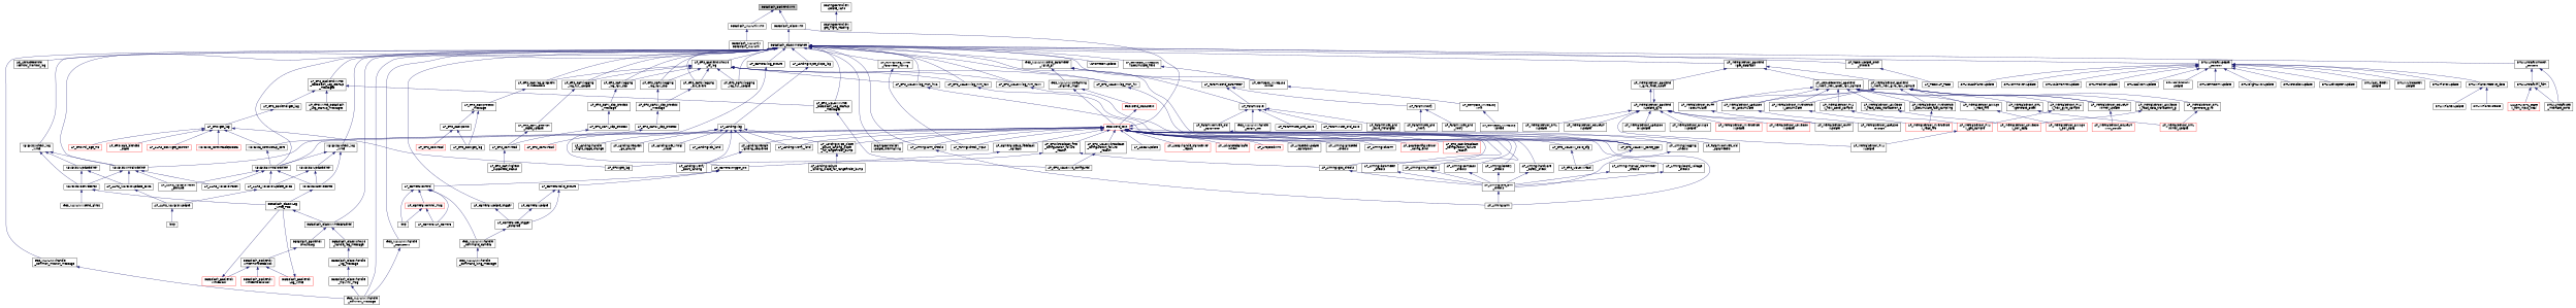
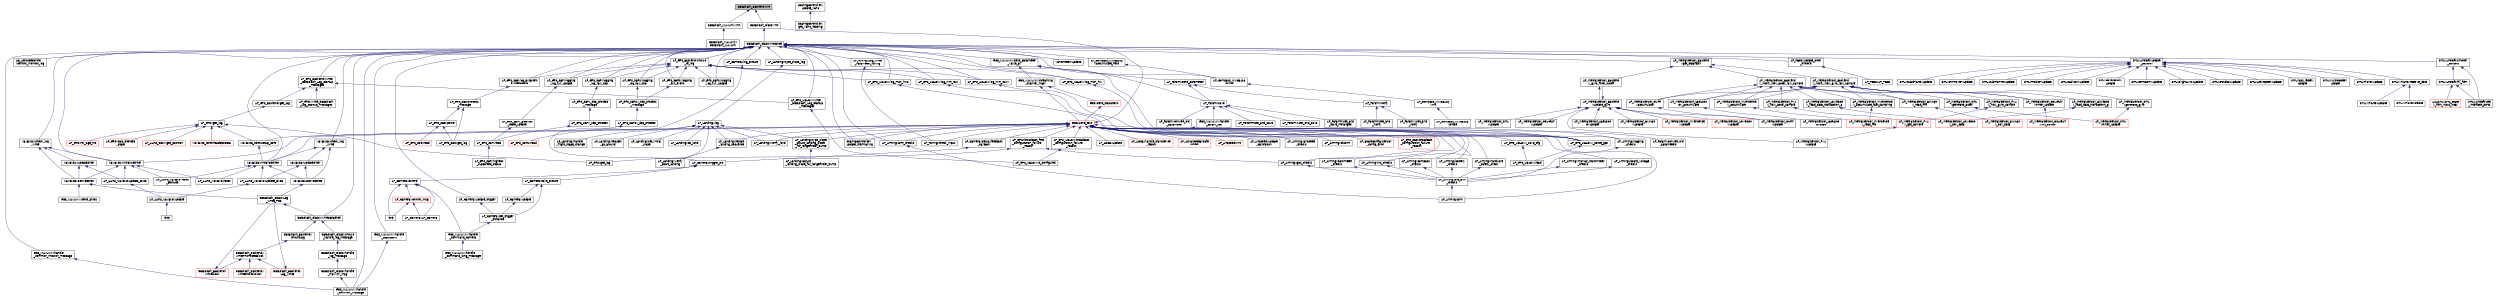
  digraph {
    fontname="DejaVu Sans"
    rankdir=TB
    node [color=black fillcolor=white fontname="DejaVu Sans" fontsize=10 shape=record style=filled]
    edge [color=midnightblue dir=back fontname="DejaVu Sans" fontsize=10 labelfontname=Helvetica labelfontsize=10 style=solid]
    n1 [fillcolor=grey75 fontcolor=black height=0.2 label="DataFlash_Backend::Init" width=0.4]
    n2 [height=0.2 label="DataFlash_MAVLink::Init" width=0.4]
    n3 [height=0.2 label="DataFlash_Class::Init" width=0.4]
    n4 [height=0.2 label="DataFlash_MAVLink::\lDataFlash_MAVLink" width=0.4]
    n5 [height=0.2 label="DataFlash_Class::instance" width=0.4]
    n6 [height=0.2 label="AC_AttitudeControl\l::control_monitor_log" width=0.4]
    n7 [height=0.2 label="AP_Arming::logging\l_checks" width=0.4]
    n8 [height=0.2 label="AP_Arming::arm_checks" width=0.4]
    n9 [height=0.2 label="AP_Camera::log_picture" width=0.4]
    n10 [height=0.2 label="AP_Camera::update_trigger" width=0.4]
    n11 [height=0.2 label="AP_Compass_MMC3416\l::timer" width=0.4]
    n12 [height=0.2 label="AP_Compass_MMC3416\l::accumulate_field" width=0.4]
    n13 [height=0.2 label="AP_GPS_SBF::log_ExtEvent\lPVTGeodetic" width=0.4]
    n14 [height=0.2 label="AP_GPS_SBP::logging\l_log_full_update" width=0.4]
    n15 [height=0.2 label="AP_GPS_SBP::logging\l_log_raw_sbp" width=0.4]
    n16 [height=0.2 label="AP_GPS_SBP2::logging\l_log_full_update" width=0.4]
    n17 [height=0.2 label="AP_GPS_SBP2::logging\l_log_raw_sbp" width=0.4]
    n18 [height=0.2 label="AP_GPS_SBP2::logging\l_ext_event" width=0.4]
    n19 [height=0.2 label="AP_GPS_UBLOX::log_mon_hw" width=0.4]
    n20 [height=0.2 label="AP_GPS_UBLOX::log_mon_hw2" width=0.4]
    n21 [height=0.2 label="AP_GPS_UBLOX::log_rxm_raw" width=0.4]
    n22 [height=0.2 label="AP_GPS_UBLOX::log_rxm_rawx" width=0.4]
    n23 [height=0.2 label="AP_GPS_UBLOX::Write\l_DataFlash_Log_Startup\l_messages" width=0.4]
    n24 [height=0.2 label="AP_GPS_Backend::Write\l_DataFlash_Log_Startup\l_messages" width=0.4]
    n25 [height=0.2 label="NavEKF3::InitialiseFilter" width=0.4]
    n26 [height=0.2 label="DataFlash_Class::WritesEnabled" width=0.4]
    n27 [height=0.2 label="GCS_MAVLINK::handle\l_common_message" width=0.4]
    n28 [height=0.2 label="AP_GPS_Backend::should\l_df_log" width=0.4]
    n29 [height=0.2 label="AP_InertialSensor_Backend\l::get_dataflash" width=0.4]
    n30 [height=0.2 label="AP_Landing::type_slope_log" width=0.4]
    n31 [height=0.2 label="NavEKF2::check_log\l_write" width=0.4]
    n32 [height=0.2 label="NavEKF2::InitialiseFilter" width=0.4]
    n33 [height=0.2 label="NavEKF3::check_log\l_write" width=0.4]
    n34 [height=0.2 label="SoaringController::\lupdate_thermalling" width=0.4]
    n35 [height=0.2 label="Variometer::update" width=0.4]
    n36 [height=0.2 label="AP_TECS::update_pitch\l_throttle" width=0.4]
    n37 [height=0.2 label="AP_Tuning::Log_Write\l_Parameter_Tuning" width=0.4]
    n38 [height=0.2 label="GCS_MAVLINK::handle\l_statustext" width=0.4]
    n39 [height=0.2 label="GCS_MAVLINK::handle\l_common_mission_message" width=0.4]
    n40 [height=0.2 label="GCS_MAVLINK::send_parameter\l_value_all" width=0.4]
    n41 [height=0.2 label="SITL::Aircraft::update\l_position" width=0.4]
    n42 [height=0.2 label="SITL::Aircraft::smooth\l_sensors" width=0.4]
    n43 [height=0.2 label="AP_Arming::pre_arm\l_checks" width=0.4]
    n44 [height=0.2 label="AP_Arming::arm" width=0.4]
    n45 [height=0.2 label="AP_Camera::trigger_pic" width=0.4]
    n46 [height=0.2 label="AP_Camera::set_trigger\l_distance" width=0.4]
    n47 [height=0.2 label="AP_Compass_MMC3416\l::init" width=0.4]
    n48 [height=0.2 label="AP_GPS_SBF::process\l_message" width=0.4]
    n49 [height=0.2 label="AP_GPS_SBP::_attempt\l_state_update" width=0.4]
    n50 [height=0.2 label="AP_GPS_SBP::_sbp_process\l_message" width=0.4]
    n51 [height=0.2 label="AP_GPS_SBP2::_sbp_process\l_message" width=0.4]
    n52 [height=0.2 label="AP_GPS_UBLOX::_parse_gps" width=0.4]
    n53 [height=0.2 label="AP_GPS_UBLOX::is_configured" width=0.4]
    n54 [height=0.2 label="AP_GPS_Backend::get_lag" width=0.4]
    n55 [height=0.2 label="AP_GPS::Write_DataFlash\l_Log_Startup_messages" width=0.4]
    n56 [height=0.2 label="AP_AHRS_NavEKF::update_EKF3" width=0.4]
    n57 [height=0.2 label="AP_AHRS_NavEKF::reset" width=0.4]
    n58 [height=0.2 label="AP_AHRS_NavEKF::reset\l_attitude" width=0.4]
    n59 [height=0.2 label="NavEKF3::activeCores" width=0.4]
    n60 [height=0.2 label="DataFlash_Backend::\lShouldLog" width=0.4]
    n61 [height=0.2 label="DataFlash_Class::should\l_handle_log_message" width=0.4]
    n62 [height=0.2 label="AP_InertialSensor_Backend\l::_gyro_filter_cutoff" width=0.4]
-   n63 [height=0.2 label="AP_AttitudeControl_Backend\l::_notify_new_accel_raw_sample" width=0.4]
+   n63 [height=0.2 label="AP_InertialSensor_Backend\l::_notify_new_accel_raw_sample" width=0.4]
    n64 [height=0.2 label="AP_InertialSensor_Backend\l::_notify_new_gyro_raw_sample" width=0.4]
    n65 [height=0.2 label="AP_Landing::log" width=0.4]
    n66 [height=0.2 label="NavEKF2::activeCores" width=0.4]
    n67 [height=0.2 label="NavEKF2::UpdateFilter" width=0.4]
    n68 [height=0.2 label="AP_AHRS_NavEKF::update_EKF2" width=0.4]
    n69 [height=0.2 label="NavEKF3::UpdateFilter" width=0.4]
    n70 [height=0.2 label="AP_TECS::AP_TECS" width=0.4]
    n71 [height=0.2 label="AP_Tuning::check_input" width=0.4]
    n72 [height=0.2 label="AP_Param::save" width=0.4]
    n73 [height=0.2 label="AP_Param::send_parameter" width=0.4]
    n74 [height=0.2 label="GCS_MAVLINK::streaming\l_channel_mask" width=0.4]
    n75 [height=0.2 label="SITL::Balloon::update" width=0.4]
    n76 [height=0.2 label="SITL::Calibration::\lupdate" width=0.4]
    n77 [height=0.2 label="SITL::CRRCSim::update" width=0.4]
    n78 [height=0.2 label="SITL::FlightAxis::update" width=0.4]
    n79 [height=0.2 label="SITL::Gazebo::update" width=0.4]
    n80 [height=0.2 label="SITL::Helicopter::update" width=0.4]
    n81 [height=0.2 label="SITL::last_letter::\lupdate" width=0.4]
    n82 [height=0.2 label="SITL::MultiCopter::\lupdate" width=0.4]
    n83 [height=0.2 label="SITL::Plane::update" width=0.4]
    n84 [height=0.2 label="SITL::QuadPlane::update" width=0.4]
    n85 [height=0.2 label="SITL::SimRover::update" width=0.4]
    n86 [height=0.2 label="SITL::Submarine::update" width=0.4]
    n87 [height=0.2 label="SITL::Tracker::update" width=0.4]
    n88 [height=0.2 label="SITL::XPlane::receive_data" width=0.4]
    n89 [height=0.2 label="SITL::Aircraft::fill_fdm" width=0.4]
    n90 [height=0.2 label="SITL::Aircraft::set\l_interface_ports" width=0.4]
    n91 [height=0.2 label="AP_Camera::control" width=0.4]
    n92 [height=0.2 label="AP_Camera::take_picture" width=0.4]
    n93 [height=0.2 label="AP_Camera::AP_Camera" width=0.4]
    n94 [color=red height=0.2 label="AP_Camera::control_msg" width=0.4]
    n95 [height=0.2 label=loop width=0.4]
    n96 [height=0.2 label="GCS_MAVLINK::handle\l_command_camera" width=0.4]
    n97 [height=0.2 label="AP_Camera::update" width=0.4]
    n98 [height=0.2 label="GCS_MAVLINK::handle\l_command_long_message" width=0.4]
    n99 [height=0.2 label="AP_Compass_MMC3416\l::probe" width=0.4]
    n100 [height=0.2 label="AP_GPS_SBF::get_lag" width=0.4]
    n101 [height=0.2 label="AP_GPS_SBF::parse" width=0.4]
    n102 [color=red height=0.2 label="AP_GPS_SBF::read" width=0.4]
    n103 [height=0.2 label="AP_GPS_SBP::read" width=0.4]
    n104 [height=0.2 label="AP_GPS_SBP::highest\l_supported_status" width=0.4]
    n105 [height=0.2 label="AP_GPS_SBP::_sbp_process" width=0.4]
    n106 [height=0.2 label="AP_GPS_SBP2::_sbp_process" width=0.4]
    n107 [color=red height=0.2 label="AP_GPS_SBP2::read" width=0.4]
    n108 [height=0.2 label="AP_GPS_UBLOX::read" width=0.4]
    n109 [height=0.2 label="AP_GPS::get_lag" width=0.4]
    n110 [color=red height=0.2 label="AP_GPS::calc_blended\l_state" width=0.4]
    n111 [height=0.2 label="AP_GPS::get_lag" width=0.4]
    n112 [color=red height=0.2 label="AP_AHRS_DCM::get_position" width=0.4]
    n113 [color=red height=0.2 label="NavEKF3_core::readGpsData" width=0.4]
    n114 [color=red height=0.2 label="AP_GPS::rtk_age_ms" width=0.4]
    n115 [height=0.2 label="NavEKF3_core::setup_core" width=0.4]
    n116 [height=0.2 label="AP_AHRS_NavEKF::update" width=0.4]
    n117 [height=0.2 label="DataFlash_Class::Log\l_Write_POS" width=0.4]
    n118 [height=0.2 label=loop width=0.4]
    n119 [height=0.2 label="DataFlash_Backend::\lWritePrioritisedBlock" width=0.4]
    n120 [height=0.2 label="DataFlash_Class::handle\l_log_message" width=0.4]
    n121 [color=red height=0.2 label="DataFlash_Backend::\lLog_Write" width=0.4]
    n122 [color=red height=0.2 label="DataFlash_Backend::\lWriteBlock" width=0.4]
    n123 [color=red height=0.2 label="DataFlash_Backend::\lWriteCriticalBlock" width=0.4]
    n124 [height=0.2 label="DataFlash_Class::handle\l_mavlink_msg" width=0.4]
    n125 [height=0.2 label="AP_InertialSensor_Backend\l::update_gyro" width=0.4]
    n126 [height=0.2 label="AP_InertialSensor_L3G4200\lD::_accumulate" width=0.4]
    n127 [height=0.2 label="AP_InertialSensor_Invensense\l::_accumulate" width=0.4]
    n128 [height=0.2 label="AP_InertialSensor_Invensense\l::_accumulate_fast_sampling" width=0.4]
    n129 [height=0.2 label="AP_InertialSensor_PX4\l::_new_accel_sample" width=0.4]
    n130 [height=0.2 label="AP_InertialSensor_LSM9DS0\l::_read_data_transaction_a" width=0.4]
    n131 [height=0.2 label="AP_InertialSensor_BMI160\l::_read_fifo" width=0.4]
    n132 [height=0.2 label="AP_InertialSensor_QURT\l::accumulate" width=0.4]
    n133 [height=0.2 label="AP_InertialSensor_SITL\l::generate_accel" width=0.4]
    n134 [height=0.2 label="AP_InertialSensor_QFLIGHT\l::timer_update" width=0.4]
    n135 [height=0.2 label="AP_InertialSensor_PX4\l::_new_gyro_sample" width=0.4]
    n136 [height=0.2 label="AP_InertialSensor_LSM9DS0\l::_read_data_transaction_g" width=0.4]
    n137 [height=0.2 label="AP_InertialSensor_SITL\l::generate_gyro" width=0.4]
    n138 [color=red height=0.2 label="AP_InertialSensor_LSM9DS0\l::update" width=0.4]
    n139 [height=0.2 label="AP_InertialSensor_SITL\l::update" width=0.4]
    n140 [height=0.2 label="AP_InertialSensor_QFLIGHT\l::update" width=0.4]
    n141 [height=0.2 label="AP_InertialSensor_QURT\l::update" width=0.4]
    n142 [height=0.2 label="AP_InertialSensor_PX4\l::update" width=0.4]
    n143 [height=0.2 label="AP_InertialSensor_L3G4200\lD::update" width=0.4]
    n144 [height=0.2 label="AP_InertialSensor_BMI160\l::update" width=0.4]
    n145 [color=red height=0.2 label="AP_InertialSensor_Invensense\l::update" width=0.4]
    n146 [height=0.2 label="AP_InertialSensor_L3G4200\lD::start" width=0.4]
    n147 [color=red height=0.2 label="AP_InertialSensor_Invensense\l::_read_fifo" width=0.4]
    n148 [color=red height=0.2 label="AP_InertialSensor_PX4\l::_get_sample" width=0.4]
    n149 [color=red height=0.2 label="AP_InertialSensor_LSM9DS0\l::_poll_data" width=0.4]
    n150 [color=red height=0.2 label="AP_InertialSensor_BMI160\l::_poll_data" width=0.4]
    n151 [color=red height=0.2 label="AP_InertialSensor_SITL\l::timer_update" width=0.4]
    n152 [color=red height=0.2 label="AP_InertialSensor_QFLIGHT\l::init_sensor" width=0.4]
    n153 [height=0.2 label="AP_Landing::do_land" width=0.4]
    n154 [height=0.2 label="AP_Landing::handle\l_flight_stage_change" width=0.4]
    n155 [height=0.2 label="AP_Landing::request\l_go_around" width=0.4]
    n156 [height=0.2 label="AP_Landing::restart\l_landing_sequence" width=0.4]
    n157 [height=0.2 label="AP_Landing::verify\l_abort_landing" width=0.4]
    n158 [height=0.2 label="AP_Landing::set_initial\l_slope" width=0.4]
    n159 [height=0.2 label="AP_Landing::type_slope\l_adjust_landing_slope\l_for_rangefinder_bump" width=0.4]
    n160 [height=0.2 label="AP_Landing::verify_land" width=0.4]
    n161 [height=0.2 label="AP_Landing::adjust\l_landing_slope_for_rangefinder_bump" width=0.4]
    n162 [height=0.2 label="GCS_MAVLINK::send_ahrs2" width=0.4]
    n163 [height=0.2 label="SoaringController::\lupdate_vario" width=0.4]
-   n164 [height=0.2 label="SoaringController::\lget_flight_reading" width=0.4]
+   n164 [height=0.2 label="SoaringController::\lget_vario_reading" width=0.4]
    n165 [height=0.2 label="AP_Param::convert_old\l_parameter" width=0.4]
    n166 [height=0.2 label="GCS_MAVLINK::handle\l_param_set" width=0.4]
    n167 [height=0.2 label="AP_ParamT::set_and_save" width=0.4]
    n168 [height=0.2 label="AP_ParamV::set_and_save" width=0.4]
    n169 [height=0.2 label="AP_ParamT::set_and\l_save_ifchanged" width=0.4]
    n170 [height=0.2 label="AP_Param::notify" width=0.4]
    n171 [color=red height=0.2 label="GCS::send_text" width=0.4]
    n172 [color=red height=0.2 label="GCS::send_statustext" width=0.4]
    n173 [height=0.2 label="AP_Param::convert_old\l_parameters" width=0.4]
    n174 [height=0.2 label="AP_ParamT::set_and\l_notify" width=0.4]
    n175 [height=0.2 label="AP_ParamV::set_and\l_notify" width=0.4]
    n176 [height=0.2 label="AP_ADSB::update" width=0.4]
    n177 [color=red height=0.2 label="AP_ADSB::handle_transceiver\l_report" width=0.4]
    n178 [color=red height=0.2 label="AP_AdvancedFailsafe\l::check" width=0.4]
    n179 [color=red height=0.2 label="AP_Airspeed::init" width=0.4]
    n180 [height=0.2 label="AP_Airspeed::update\l_calibration" width=0.4]
    n181 [height=0.2 label="AP_Arming::barometer\l_checks" width=0.4]
    n182 [height=0.2 label="AP_Arming::airspeed\l_checks" width=0.4]
    n183 [height=0.2 label="AP_Arming::ins_checks" width=0.4]
    n184 [height=0.2 label="AP_Arming::compass\l_checks" width=0.4]
    n185 [height=0.2 label="AP_Arming::gps_checks" width=0.4]
    n186 [height=0.2 label="AP_Arming::battery\l_checks" width=0.4]
    n187 [height=0.2 label="AP_Arming::hardware\l_safety_check" width=0.4]
    n188 [height=0.2 label="AP_Arming::board_voltage\l_checks" width=0.4]
    n189 [height=0.2 label="AP_Arming::disarm" width=0.4]
    n190 [color=red height=0.2 label="AP_BoardConfig::sensor\l_config_error" width=0.4]
    n191 [height=0.2 label="AP_Camera::setup_feedback\l_callback" width=0.4]
    n192 [height=0.2 label="AP_GPS::broadcast_first\l_configuration_failure\l_reason" width=0.4]
    n193 [color=red height=0.2 label="AP_GPS_SBF::broadcast\l_configuration_failure\l_reason" width=0.4]
    n194 [height=0.2 label="AP_GPS_UBLOX::_save_cfg" width=0.4]
    n195 [height=0.2 label="AP_GPS_UBLOX::broadcast\l_configuration_failure\l_reason" width=0.4]
    n196 [height=0.2 label="AP_Arming::manual_transmitter\l_checks" width=0.4]
    n197 [height=0.2 label="SITL::XPlane::update" width=0.4]
    n198 [height=0.2 label="SITL::XPlane::create" width=0.4]
    n199 [color=red height=0.2 label="HALSITL::SITL_State\l::_fdm_input_local" width=0.4]
    n1 -> n2
    n1 -> n3
    n2 -> n4
    n3 -> n5
    n5 -> n6
    n5 -> n7
    n5 -> n8
    n5 -> n9
    n5 -> n10
    n5 -> n11
    n5 -> n12
    n5 -> n13
    n5 -> n14
    n5 -> n15
    n5 -> n16
    n5 -> n17
    n5 -> n18
    n5 -> n19
    n5 -> n20
    n5 -> n21
    n5 -> n22
    n5 -> n23
    n5 -> n24
    n5 -> n25
    n5 -> n26
    n5 -> n27
    n5 -> n28
    n5 -> n29
    n5 -> n30
    n5 -> n31
    n5 -> n32
    n5 -> n33
    n5 -> n34
    n5 -> n35
    n5 -> n36
    n5 -> n37
    n5 -> n38
    n5 -> n39
    n5 -> n40
    n5 -> n41
    n5 -> n42
    n7 -> n43
    n8 -> n44
    n9 -> n45
    n10 -> n46
    n11 -> n47
    n12 -> n11
    n13 -> n48
    n14 -> n49
    n15 -> n50
    n17 -> n51
    n18 -> n51
    n19 -> n52
    n20 -> n52
    n21 -> n52
    n22 -> n52
    n23 -> n53
    n24 -> n23
    n24 -> n54
    n24 -> n55
    n25 -> n56
    n25 -> n57
    n25 -> n58
    n25 -> n59
    n26 -> n60
    n26 -> n61
    n28 -> n13
    n28 -> n14
    n28 -> n15
    n28 -> n16
    n28 -> n17
    n28 -> n18
    n28 -> n19
    n28 -> n20
    n28 -> n21
    n28 -> n22
    n29 -> n62
    n29 -> n63
    n29 -> n64
    n30 -> n65
    n31 -> n32
    n31 -> n66
    n31 -> n67
    n32 -> n57
    n32 -> n58
    n32 -> n66
    n32 -> n68
    n33 -> n25
    n33 -> n59
    n33 -> n69
    n36 -> n70
    n37 -> n71
    n38 -> n27
    n39 -> n27
    n40 -> n72
    n40 -> n73
    n40 -> n74
    n41 -> n75
    n41 -> n76
    n41 -> n77
    n41 -> n78
    n41 -> n79
    n41 -> n80
    n41 -> n81
    n41 -> n82
    n41 -> n83
    n41 -> n84
    n41 -> n85
    n41 -> n86
    n41 -> n87
    n41 -> n88
    n42 -> n89
    n42 -> n90
    n43 -> n44
    n45 -> n91
    n45 -> n92
    n46 -> n96
    n47 -> n99
    n48 -> n100
    n48 -> n101
    n49 -> n103
    n50 -> n105
    n51 -> n106
    n52 -> n108
    n54 -> n109
    n56 -> n116
    n59 -> n117
    n60 -> n119
    n61 -> n120
    n62 -> n125
    n63 -> n126
    n63 -> n127
    n63 -> n128
    n63 -> n129
    n63 -> n130
    n63 -> n131
    n63 -> n132
    n63 -> n133
    n63 -> n134
    n64 -> n126
    n64 -> n127
    n64 -> n128
    n64 -> n131
    n64 -> n132
    n64 -> n134
    n64 -> n135
    n64 -> n136
    n64 -> n137
    n65 -> n153
    n65 -> n154
    n65 -> n155
    n65 -> n156
    n65 -> n157
    n65 -> n158
    n65 -> n159
    n65 -> n160
    n66 -> n117
    n66 -> n162
    n67 -> n66
    n67 -> n68
    n68 -> n116
    n69 -> n56
    n69 -> n59
    n72 -> n165
    n72 -> n166
    n72 -> n167
    n72 -> n168
    n72 -> n169
    n73 -> n72
    n73 -> n170
    n74 -> n171
    n74 -> n172
    n88 -> n197
    n88 -> n198
    n89 -> n90
    n89 -> n199
    n91 -> n93
    n91 -> n94
    n91 -> n95
    n91 -> n96
    n92 -> n46
    n92 -> n97
    n94 -> n93
    n94 -> n95
    n96 -> n98
    n97 -> n46
    n101 -> n100
    n101 -> n102
    n103 -> n104
    n105 -> n103
    n106 -> n107
    n109 -> n110
    n109 -> n111
    n109 -> n112
    n109 -> n113
    n109 -> n114
    n109 -> n115
    n115 -> n25
    n116 -> n118
    n117 -> n26
    n119 -> n121
    n119 -> n122
    n119 -> n123
    n120 -> n124
    n121 -> n117
    n122 -> n117
    n124 -> n27
    n125 -> n62
    n125 -> n138
    n125 -> n139
    n125 -> n140
    n125 -> n141
    n125 -> n142
    n125 -> n143
    n125 -> n144
    n125 -> n145
    n126 -> n146
    n127 -> n147
    n128 -> n147
    n129 -> n148
    n130 -> n149
    n131 -> n150
    n132 -> n141
    n133 -> n151
    n134 -> n152
    n135 -> n148
    n136 -> n149
    n137 -> n151
    n148 -> n142
    n156 -> n157
    n159 -> n161
    n163 -> n164
    n165 -> n173
    n170 -> n174
    n170 -> n175
    n171 -> n3
    n171 -> n7
    n171 -> n8
    n171 -> n25
    n171 -> n32
    n171 -> n34
    n171 -> n44
    n171 -> n52
    n171 -> n71
    n171 -> n115
    n171 -> n156
    n171 -> n159
    n171 -> n160
    n171 -> n176
    n171 -> n177
    n171 -> n178
    n171 -> n179
    n171 -> n180
    n171 -> n181
    n171 -> n182
    n171 -> n183
    n171 -> n184
    n171 -> n185
    n171 -> n186
    n171 -> n187
    n171 -> n188
    n171 -> n189
    n171 -> n190
    n171 -> n191
    n171 -> n192
    n171 -> n193
    n171 -> n194
    n171 -> n195
    n172 -> n171
    n181 -> n43
    n183 -> n43
    n184 -> n43
    n185 -> n43
    n186 -> n43
    n187 -> n43
    n188 -> n43
    n191 -> n45
    n192 -> n111
    n192 -> n185
    n194 -> n108
    n195 -> n53
    n196 -> n43
  }
